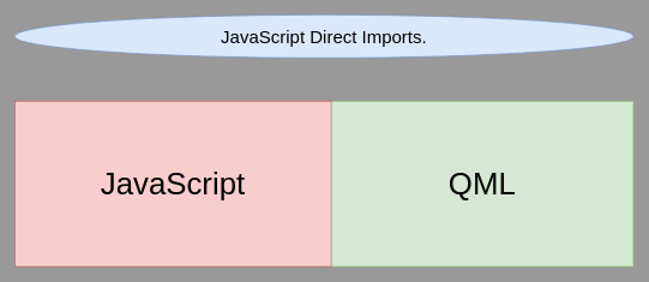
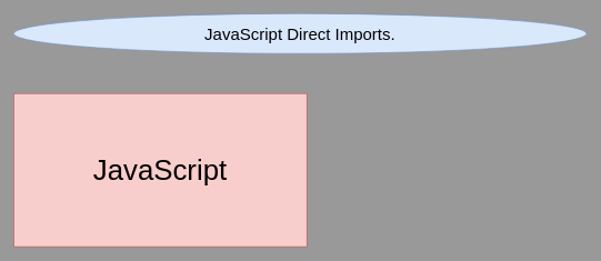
  <mxCell id="0" />
  <mxCell id="1" parent="0" />
  <mxCell id="2" value="JavaScript Direct Imports." style="ellipse;whiteSpace=wrap;html=1;fontSize=25;fillColor=#dae8fc;strokeColor=#6c8ebf;" parent="1" vertex="1"><mxGeometry x="20" y="20" width="860" height="60" as="geometry" /></mxCell>
  <mxCell id="3" value="JavaScript" style="rounded=0;whiteSpace=wrap;html=1;fontSize=43;fillColor=#f8cecc;strokeColor=#b85450;" vertex="1" parent="1"><mxGeometry x="20" y="140" width="440" height="230" as="geometry" /></mxCell>
- <mxCell id="4" value="QML" style="rounded=0;whiteSpace=wrap;html=1;fontSize=43;fillColor=#d5e8d4;strokeColor=#82b366;" vertex="1" parent="1"><mxGeometry x="460" y="140" width="420" height="230" as="geometry" /></mxCell>
